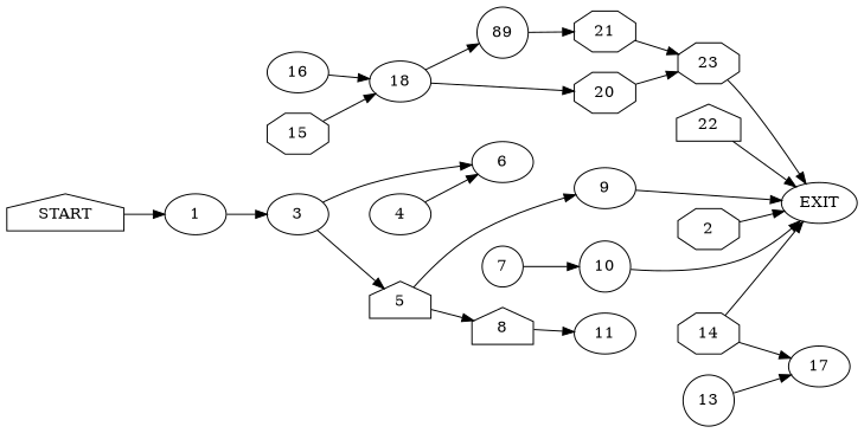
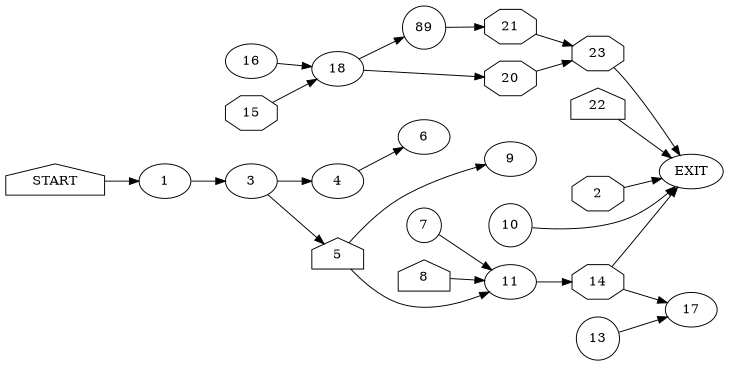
  digraph {
    rankdir=LR
    node [shape=ellipse]
    n1 [label=START shape=house]
    1
    3
    n4 [label=EXIT]
    2 [shape=octagon]
    4
    5 [shape=house]
    6
    8 [shape=house]
    9
    7 [shape=circle]
    10 [shape=circle]
    11
    14 [shape=octagon]
    13 [shape=circle]
    17
    15 [shape=octagon]
    18
    16
    n20 [label=89 shape=circle]
    20 [shape=octagon]
    21 [shape=octagon]
    23 [shape=octagon]
    22 [shape=house]
    n1 -> 1
    1 -> 3
-   3 -> 6
+   3 -> 4
    3 -> 5
    2 -> n4
    4 -> 6
-   5 -> 8
+   5 -> 11
    5 -> 9
    8 -> 11
-   9 -> n4
-   7 -> 10
+   7 -> 11
    10 -> n4
+   11 -> 14
    14 -> n4
    14 -> 17
    13 -> 17
    15 -> 18
    18 -> n20
    18 -> 20
    16 -> 18
    n20 -> 21
    20 -> 23
    21 -> 23
    23 -> n4
    22 -> n4
  }
